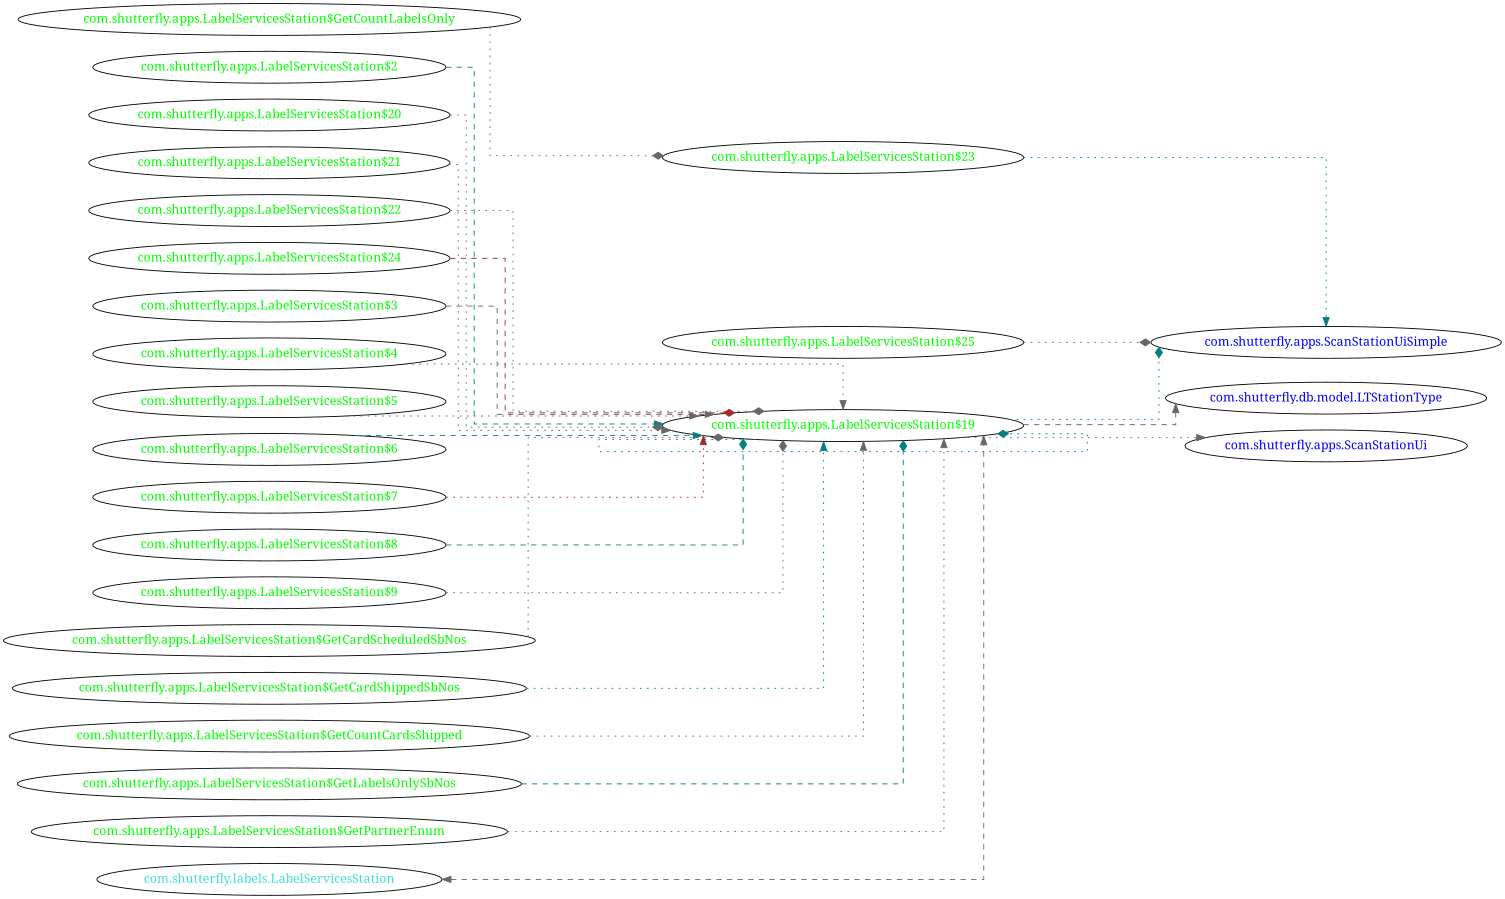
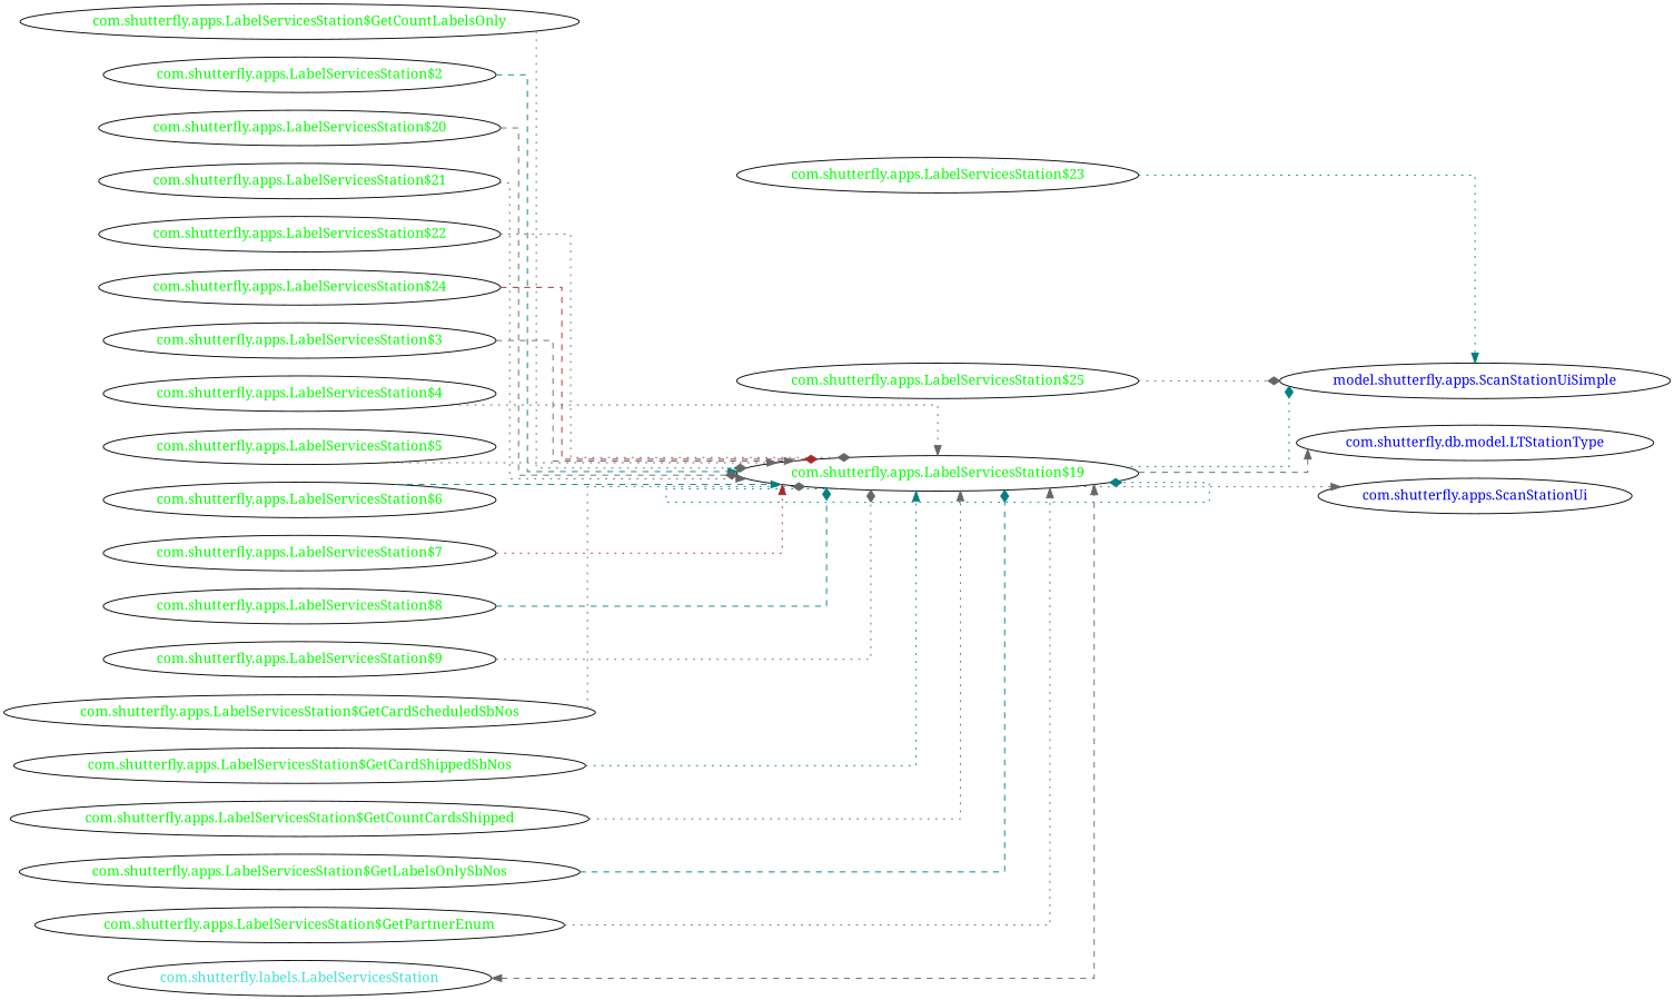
  digraph {
    concentrate=true
    fontname="Noto Serif"
    rankdir=LR
    ranksep=2.0
    splines=ortho
    node [fontcolor=green fontname="Noto Serif"]
    edge [arrowhead=normal color=gray40 fontname="Noto Serif" style=dotted]
    "com.shutterfly.apps.LabelServicesStation$19"
-   "com.shutterfly.apps.ScanStationUiSimple" [fontcolor=blue]
+   "com.shutterfly.apps.ScanStationUiSimple" [fontcolor=blue label="model.shutterfly.apps.ScanStationUiSimple"]
    "com.shutterfly.db.model.LTStationType" [fontcolor=blue]
    "com.shutterfly.apps.ScanStationUi" [fontcolor=blue]
    "com.shutterfly.apps.LabelServicesStation$2"
    "com.shutterfly.apps.LabelServicesStation$20"
    "com.shutterfly.apps.LabelServicesStation$21"
    "com.shutterfly.apps.LabelServicesStation$22"
    "com.shutterfly.apps.LabelServicesStation$23"
    "com.shutterfly.apps.LabelServicesStation$24"
    "com.shutterfly.apps.LabelServicesStation$25"
    "com.shutterfly.apps.LabelServicesStation$3"
    "com.shutterfly.apps.LabelServicesStation$4"
    "com.shutterfly.apps.LabelServicesStation$5"
    "com.shutterfly.apps.LabelServicesStation$6"
    "com.shutterfly.apps.LabelServicesStation$7"
    "com.shutterfly.apps.LabelServicesStation$8"
    "com.shutterfly.apps.LabelServicesStation$9"
    "com.shutterfly.apps.LabelServicesStation$GetCardScheduledSbNos"
    "com.shutterfly.apps.LabelServicesStation$GetCardShippedSbNos"
    "com.shutterfly.apps.LabelServicesStation$GetCountCardsShipped"
    "com.shutterfly.apps.LabelServicesStation$GetCountLabelsOnly"
    "com.shutterfly.apps.LabelServicesStation$GetLabelsOnlySbNos"
    "com.shutterfly.apps.LabelServicesStation$GetPartnerEnum"
    n25 [fontcolor=turquoise label="com.shutterfly.labels.LabelServicesStation"]
    "com.shutterfly.apps.LabelServicesStation$19" -> "com.shutterfly.apps.LabelServicesStation$19" [arrowhead=diamond color=teal]
    "com.shutterfly.apps.LabelServicesStation$19" -> "com.shutterfly.apps.ScanStationUiSimple" [arrowhead=diamond color=teal]
    "com.shutterfly.apps.LabelServicesStation$19" -> "com.shutterfly.db.model.LTStationType" [style=dashed]
    "com.shutterfly.apps.LabelServicesStation$19" -> "com.shutterfly.apps.ScanStationUi"
    "com.shutterfly.apps.LabelServicesStation$2" -> "com.shutterfly.apps.LabelServicesStation$19" [color=teal style=dashed]
-   "com.shutterfly.apps.LabelServicesStation$20" -> "com.shutterfly.apps.LabelServicesStation$19" [arrowhead=diamond]
+   "com.shutterfly.apps.LabelServicesStation$20" -> "com.shutterfly.apps.LabelServicesStation$19" [arrowhead=diamond style=dashed]
    "com.shutterfly.apps.LabelServicesStation$21" -> "com.shutterfly.apps.LabelServicesStation$19"
    "com.shutterfly.apps.LabelServicesStation$22" -> "com.shutterfly.apps.LabelServicesStation$19" [arrowhead=diamond]
    "com.shutterfly.apps.LabelServicesStation$23" -> "com.shutterfly.apps.ScanStationUiSimple" [color=teal]
    "com.shutterfly.apps.LabelServicesStation$24" -> "com.shutterfly.apps.LabelServicesStation$19" [arrowhead=diamond color=brown style=dashed]
    "com.shutterfly.apps.LabelServicesStation$25" -> "com.shutterfly.apps.ScanStationUiSimple" [arrowhead=diamond]
    "com.shutterfly.apps.LabelServicesStation$3" -> "com.shutterfly.apps.LabelServicesStation$19" [style=dashed]
    "com.shutterfly.apps.LabelServicesStation$4" -> "com.shutterfly.apps.LabelServicesStation$19"
    "com.shutterfly.apps.LabelServicesStation$5" -> "com.shutterfly.apps.LabelServicesStation$19"
    "com.shutterfly.apps.LabelServicesStation$6" -> "com.shutterfly.apps.LabelServicesStation$19" [color=teal style=dashed]
    "com.shutterfly.apps.LabelServicesStation$7" -> "com.shutterfly.apps.LabelServicesStation$19" [color=brown]
    "com.shutterfly.apps.LabelServicesStation$8" -> "com.shutterfly.apps.LabelServicesStation$19" [arrowhead=diamond color=teal style=dashed]
    "com.shutterfly.apps.LabelServicesStation$9" -> "com.shutterfly.apps.LabelServicesStation$19" [arrowhead=diamond]
    "com.shutterfly.apps.LabelServicesStation$GetCardScheduledSbNos" -> "com.shutterfly.apps.LabelServicesStation$19" [arrowhead=diamond]
    "com.shutterfly.apps.LabelServicesStation$GetCardShippedSbNos" -> "com.shutterfly.apps.LabelServicesStation$19" [color=teal]
    "com.shutterfly.apps.LabelServicesStation$GetCountCardsShipped" -> "com.shutterfly.apps.LabelServicesStation$19"
-   "com.shutterfly.apps.LabelServicesStation$GetCountLabelsOnly" -> "com.shutterfly.apps.LabelServicesStation$23" [arrowhead=diamond]
+   "com.shutterfly.apps.LabelServicesStation$GetCountLabelsOnly" -> "com.shutterfly.apps.LabelServicesStation$19" [arrowhead=diamond]
    "com.shutterfly.apps.LabelServicesStation$GetLabelsOnlySbNos" -> "com.shutterfly.apps.LabelServicesStation$19" [arrowhead=diamond color=teal style=dashed]
    "com.shutterfly.apps.LabelServicesStation$GetPartnerEnum" -> "com.shutterfly.apps.LabelServicesStation$19"
    n25 -> "com.shutterfly.apps.LabelServicesStation$19" [dir=both style=dashed arrowhead=""]
  }
